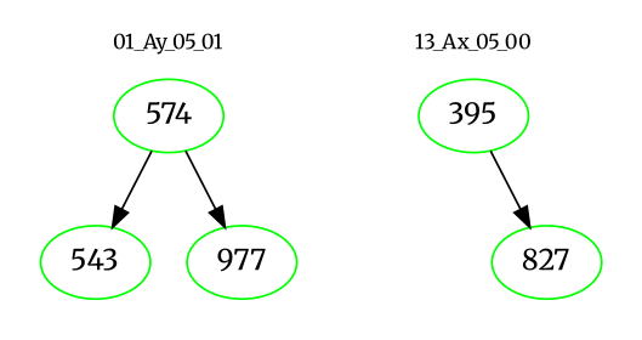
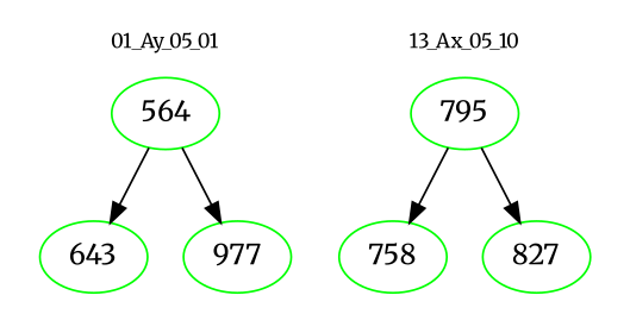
  digraph {
    fontname=Merriweather
    node [color=green fontname=Merriweather]
    edge [color=black fontname=Merriweather]
-   n1 [label=574]
-   n2 [label=543]
+   n1 [label=564]
+   n2 [label=643]
    n3 [label=977]
-   n4 [label=395]
+   n4 [label=795]
+   n5 [label=758]
    n6 [label=827]
    subgraph cluster_1 {
      color=white
      fontsize=10
      label="01_Ay_05_01"
      n1
      n2
      n3
    }
    subgraph cluster_2 {
      color=white
      fontsize=10
-     label="13_Ax_05_00"
+     label="13_Ax_05_10"
      n4
+     n5
      n6
    }
    n1 -> n2
    n1 -> n3
+   n4 -> n5
    n4 -> n6
  }
